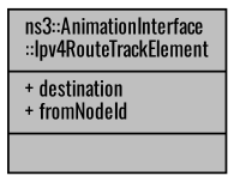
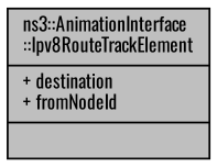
  digraph {
    fontname=Oswald
-   n1 [color=black fillcolor=grey75 fontcolor=black fontname=Oswald fontsize=10 height=0.2 label="{ns3::AnimationInterface\l::Ipv4RouteTrackElement\n|+ destination\l+ fromNodeId\l|}" shape=record style=filled width=0.4]
+   n1 [color=black fillcolor=grey75 fontcolor=black fontname=Oswald fontsize=10 height=0.2 label="{ns3::AnimationInterface\l::Ipv8RouteTrackElement\n|+ destination\l+ fromNodeId\l|}" shape=record style=filled width=0.4]
  }
